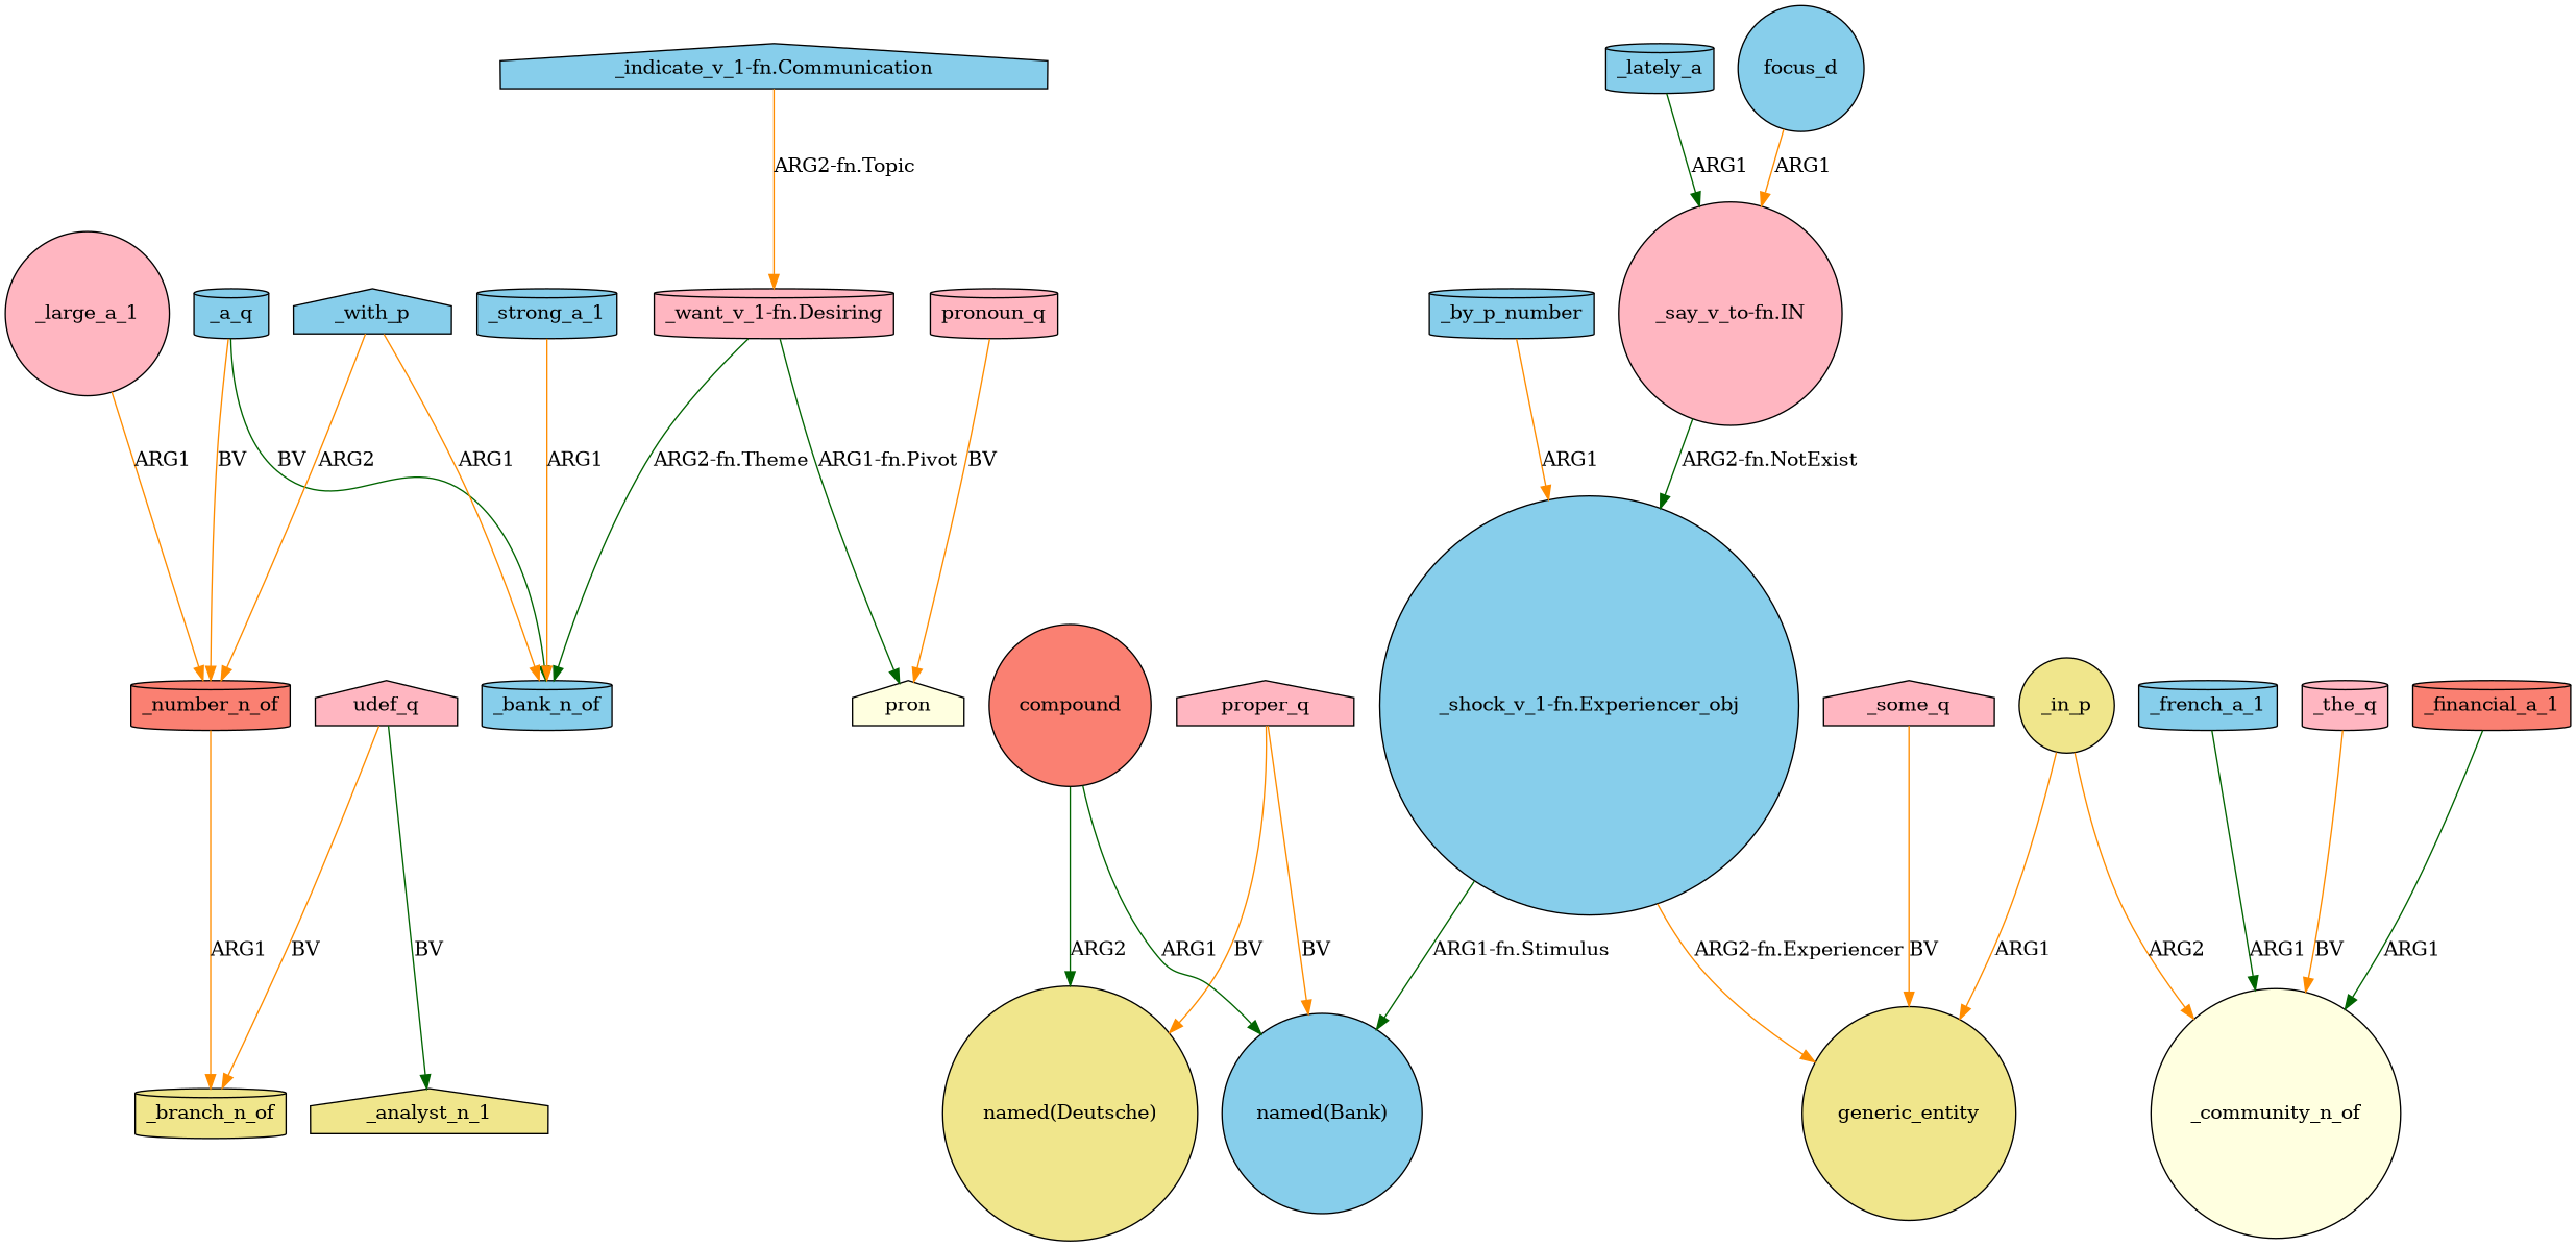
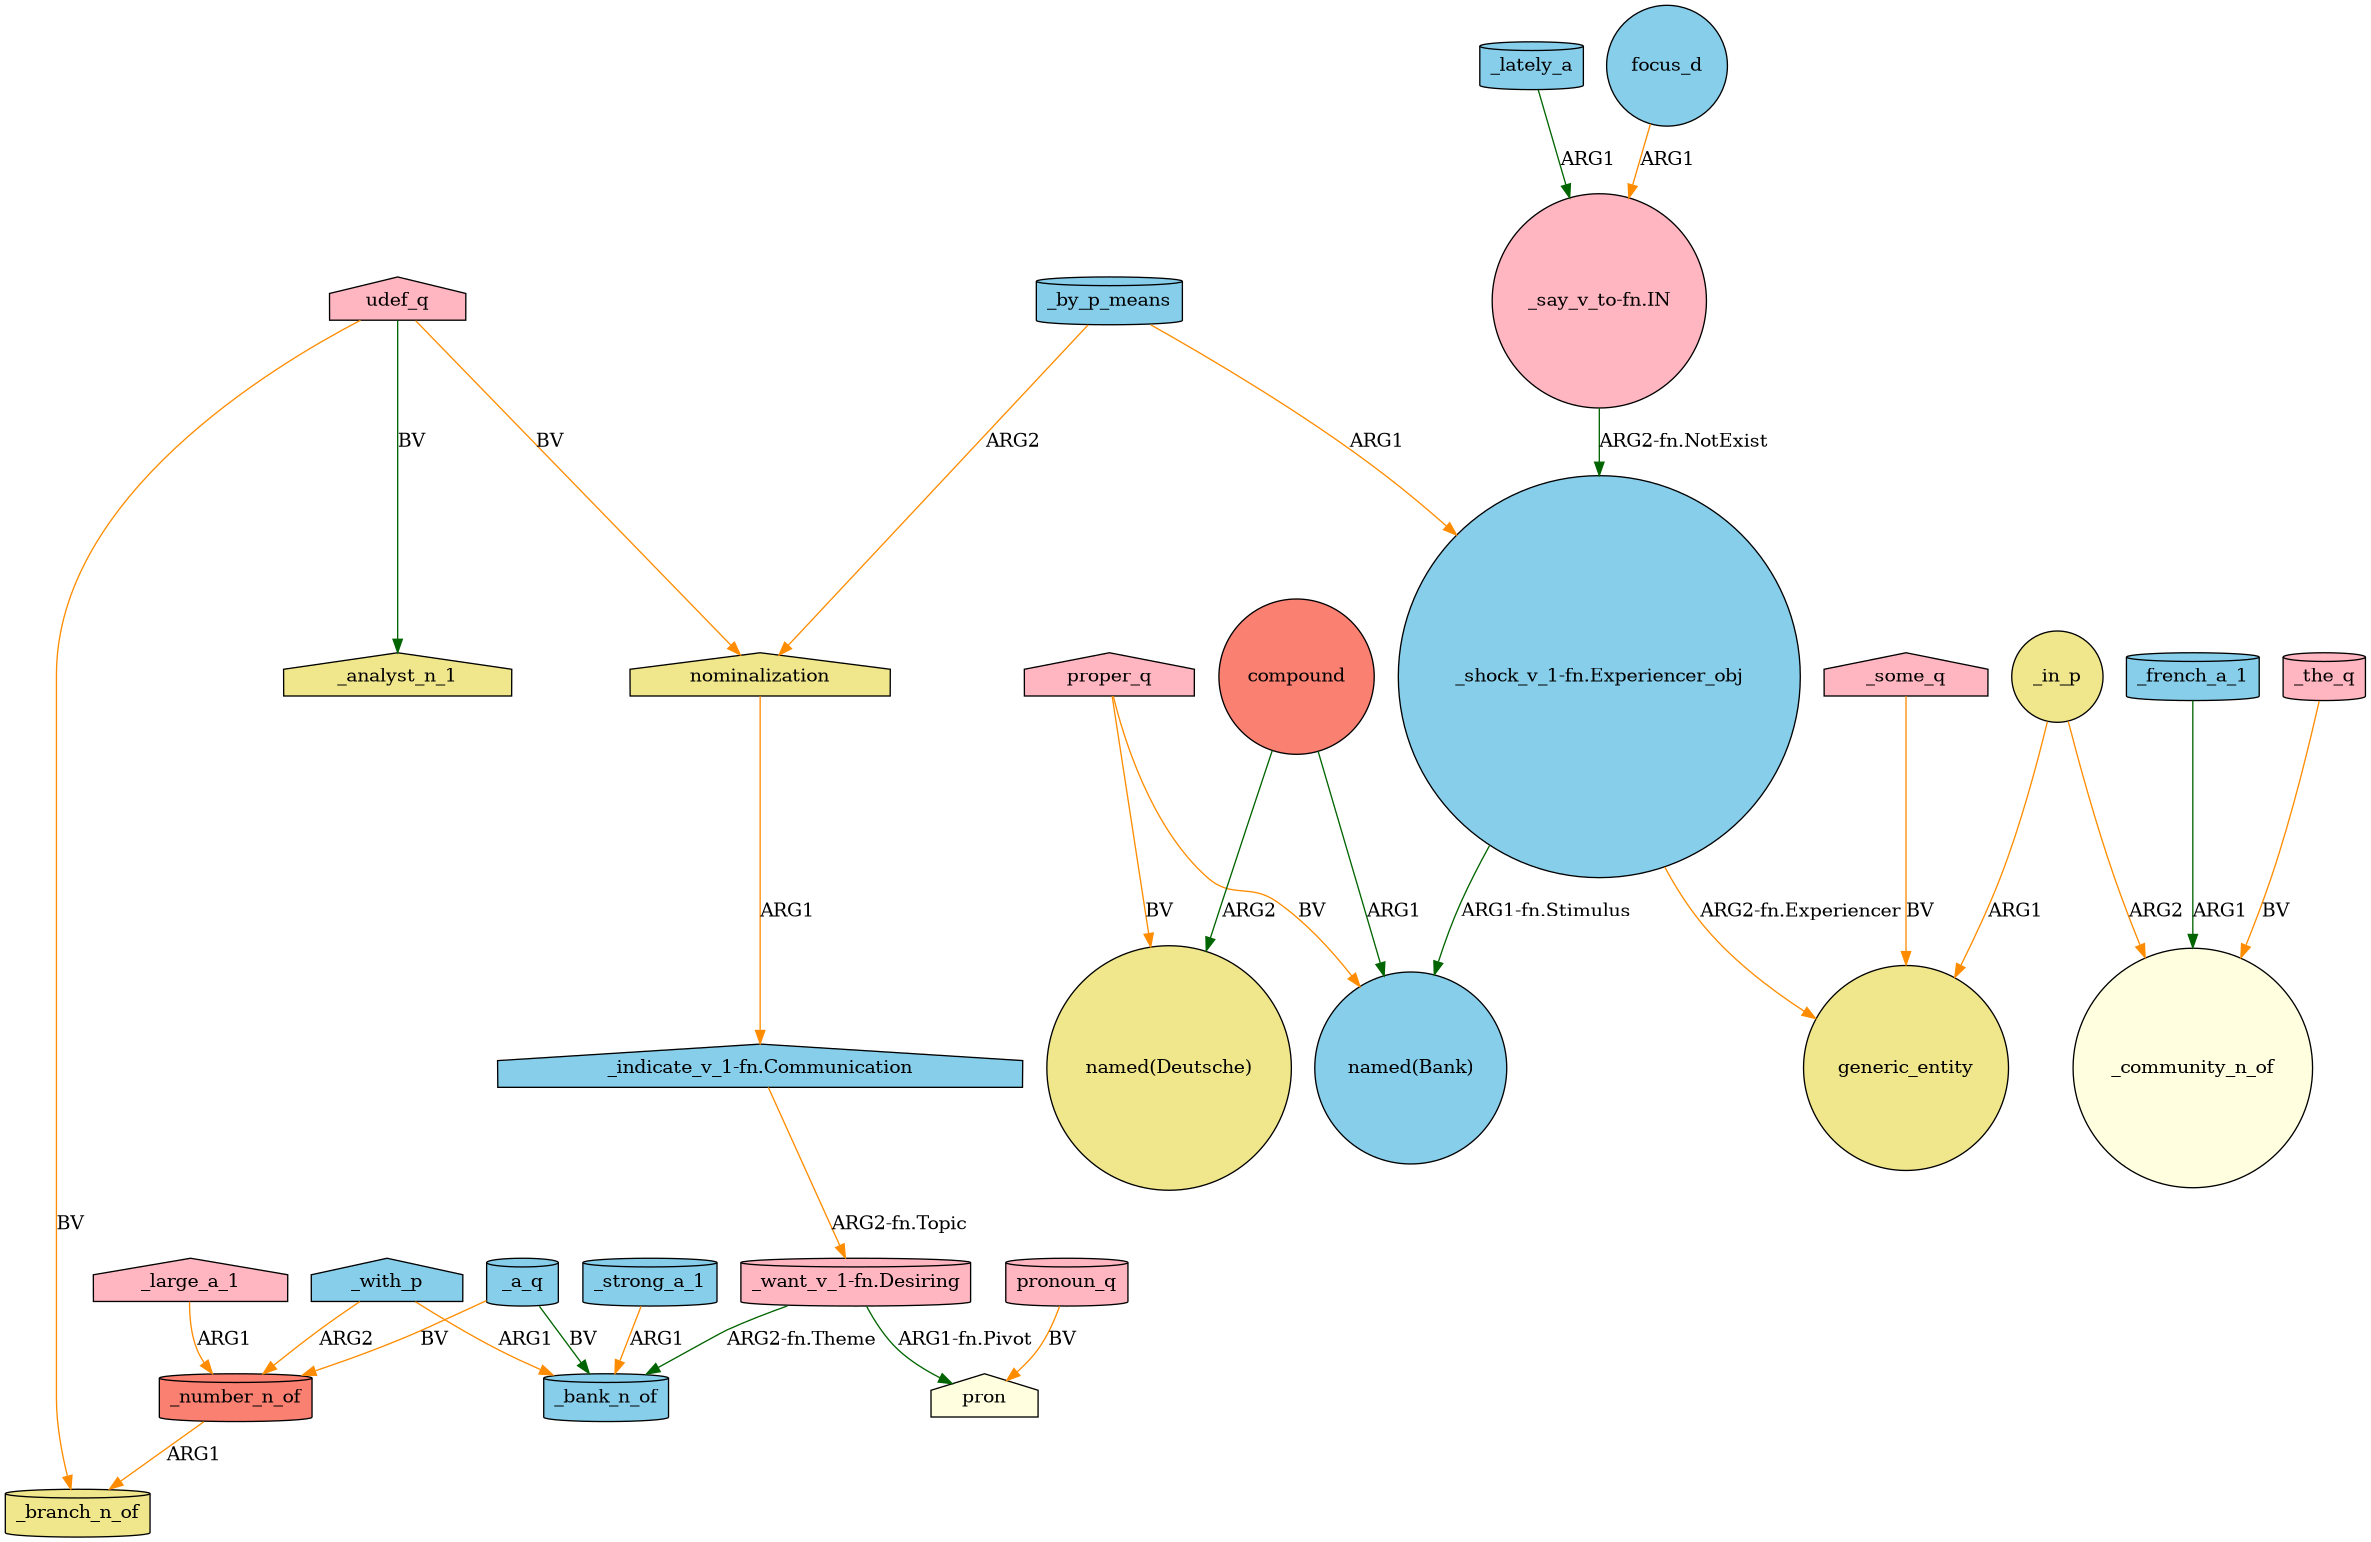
  digraph {
    fontname="DejaVu Serif"
    node [fillcolor=skyblue fontname="DejaVu Serif" shape=cylinder style=filled]
    edge [color=darkorange fontname="DejaVu Serif"]
    udef_q [fillcolor=lightpink shape=house]
    _branch_n_of [fillcolor=khaki]
+   nominalization [fillcolor=khaki shape=house]
    _analyst_n_1 [fillcolor=khaki shape=house]
    "_indicate_v_1-fn.Communication" [shape=house]
-   _by_p_means [label=_by_p_number]
+   _by_p_means
    "_shock_v_1-fn.Experiencer_obj" [shape=circle]
    "named(Bank)" [shape=circle]
    generic_entity [fillcolor=khaki shape=circle]
    "_want_v_1-fn.Desiring" [fillcolor=lightpink]
    _number_n_of [fillcolor=salmon]
    _a_q
    _bank_n_of
    _strong_a_1
    pron [fillcolor=lightyellow shape=house]
    "_say_v_to-fn.IN" [fillcolor=lightpink shape=circle]
    _lately_a
    proper_q [fillcolor=lightpink shape=house]
    "named(Deutsche)" [fillcolor=khaki shape=circle]
    _with_p [shape=house]
    _in_p [fillcolor=khaki shape=circle]
    _community_n_of [fillcolor=lightyellow shape=circle]
-   _large_a_1 [fillcolor=lightpink shape=circle]
+   _large_a_1 [fillcolor=lightpink shape=house]
    pronoun_q [fillcolor=lightpink]
    _french_a_1
    compound [fillcolor=salmon shape=circle]
    _some_q [fillcolor=lightpink shape=house]
    _the_q [fillcolor=lightpink]
-   _financial_a_1 [fillcolor=salmon]
    focus_d [shape=circle]
    udef_q -> _branch_n_of [label=BV]
+   udef_q -> nominalization [label=BV]
    udef_q -> _analyst_n_1 [color=darkgreen label=BV]
+   nominalization -> "_indicate_v_1-fn.Communication" [label=ARG1]
    "_indicate_v_1-fn.Communication" -> "_want_v_1-fn.Desiring" [label="ARG2-fn.Topic"]
+   _by_p_means -> nominalization [label=ARG2]
    _by_p_means -> "_shock_v_1-fn.Experiencer_obj" [label=ARG1]
    "_shock_v_1-fn.Experiencer_obj" -> "named(Bank)" [color=darkgreen label="ARG1-fn.Stimulus"]
    "_shock_v_1-fn.Experiencer_obj" -> generic_entity [label="ARG2-fn.Experiencer"]
    "_want_v_1-fn.Desiring" -> _bank_n_of [color=darkgreen label="ARG2-fn.Theme"]
    "_want_v_1-fn.Desiring" -> pron [color=darkgreen label="ARG1-fn.Pivot"]
    _number_n_of -> _branch_n_of [label=ARG1]
    _a_q -> _number_n_of [label=BV]
    _a_q -> _bank_n_of [color=darkgreen label=BV]
    _strong_a_1 -> _bank_n_of [label=ARG1]
    "_say_v_to-fn.IN" -> "_shock_v_1-fn.Experiencer_obj" [color=darkgreen label="ARG2-fn.NotExist"]
    _lately_a -> "_say_v_to-fn.IN" [color=darkgreen label=ARG1]
    proper_q -> "named(Bank)" [label=BV]
    proper_q -> "named(Deutsche)" [label=BV]
    _with_p -> _number_n_of [label=ARG2]
    _with_p -> _bank_n_of [label=ARG1]
    _in_p -> generic_entity [label=ARG1]
    _in_p -> _community_n_of [label=ARG2]
    _large_a_1 -> _number_n_of [label=ARG1]
    pronoun_q -> pron [label=BV]
    _french_a_1 -> _community_n_of [color=darkgreen label=ARG1]
    compound -> "named(Bank)" [color=darkgreen label=ARG1]
    compound -> "named(Deutsche)" [color=darkgreen label=ARG2]
    _some_q -> generic_entity [label=BV]
    _the_q -> _community_n_of [label=BV]
-   _financial_a_1 -> _community_n_of [color=darkgreen label=ARG1]
    focus_d -> "_say_v_to-fn.IN" [label=ARG1]
  }
